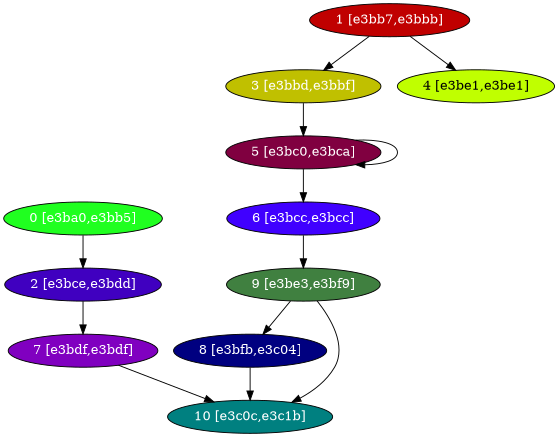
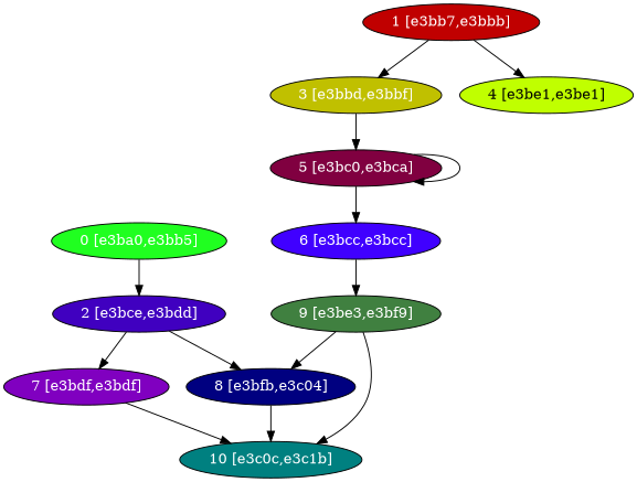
  digraph {
    node [fontcolor="#ffffff" shape=oval style=filled]
    n1 [fillcolor="#20FF20" label="0 [e3ba0,e3bb5]"]
    n2 [fillcolor="#4000C0" label="2 [e3bce,e3bdd]"]
    n3 [fillcolor="#C00000" label="1 [e3bb7,e3bbb]"]
    n4 [fillcolor="#C0C000" label="3 [e3bbd,e3bbf]"]
    n5 [fillcolor="#C0FF00" fontcolor="#000000" label="4 [e3be1,e3be1]"]
    n6 [fillcolor="#8000C0" label="7 [e3bdf,e3bdf]"]
    n7 [fillcolor="#000080" label="8 [e3bfb,e3c04]"]
    n8 [fillcolor="#800040" label="5 [e3bc0,e3bca]"]
    n9 [fillcolor="#008080" label="10 [e3c0c,e3c1b]"]
    n10 [fillcolor="#4000FF" label="6 [e3bcc,e3bcc]"]
    n11 [fillcolor="#408040" label="9 [e3be3,e3bf9]"]
    n1 -> n2
    n2 -> n6
+   n2 -> n7
    n3 -> n4
    n3 -> n5
    n4 -> n8
    n6 -> n9
    n7 -> n9
    n8 -> n8
    n8 -> n10
    n10 -> n11
    n11 -> n7
    n11 -> n9
  }
